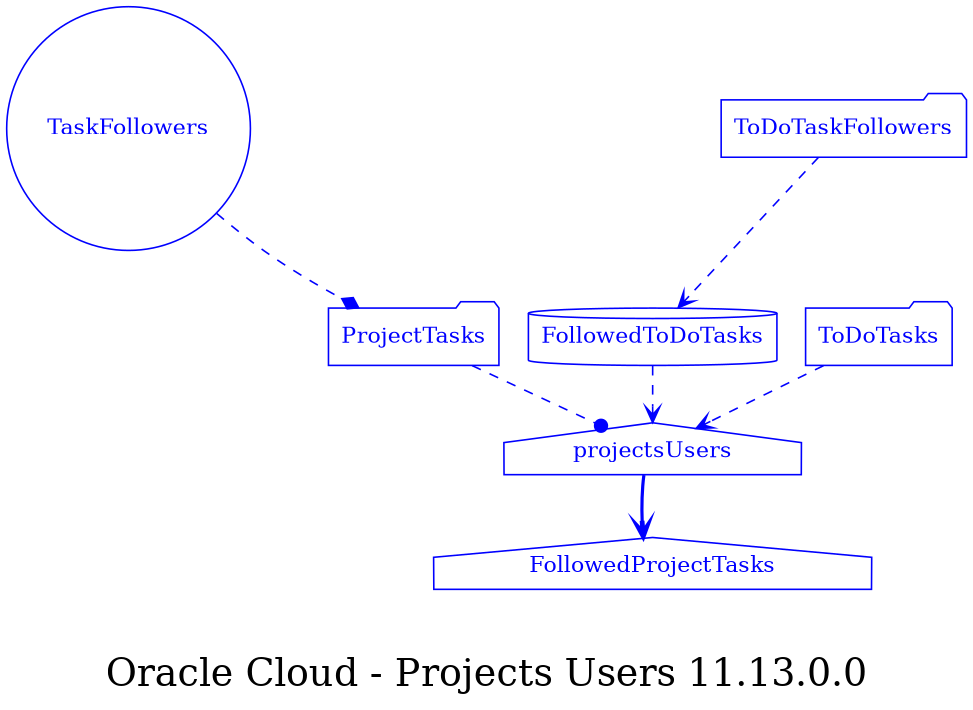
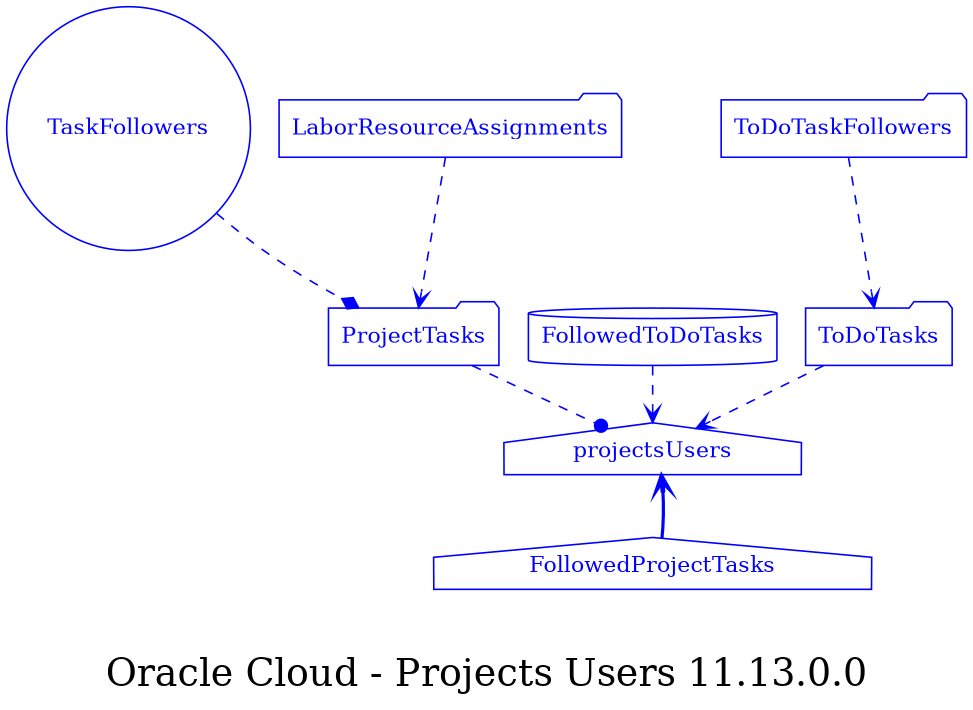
  digraph {
    fontsize=24
    label="Oracle Cloud - Projects Users 11.13.0.0"
    splines=true
    node [color=blue fontcolor=blue shape=folder]
    edge [arrowhead=vee arrowtail=none color=blue fontcolor=blue style=dashed]
    projectsUsers [shape=house]
    FollowedProjectTasks [shape=house]
    ProjectTasks
    TaskFollowers [shape=circle]
+   LaborResourceAssignments
    FollowedToDoTasks [shape=cylinder]
    ToDoTasks
    ToDoTaskFollowers
-   projectsUsers -> FollowedProjectTasks [style=bold]
+   FollowedProjectTasks -> projectsUsers [style=bold]
    ProjectTasks -> projectsUsers [arrowhead=dot]
    TaskFollowers -> ProjectTasks [arrowhead=diamond]
+   LaborResourceAssignments -> ProjectTasks
    FollowedToDoTasks -> projectsUsers
    ToDoTasks -> projectsUsers
-   ToDoTaskFollowers -> FollowedToDoTasks
+   ToDoTaskFollowers -> ToDoTasks
  }
